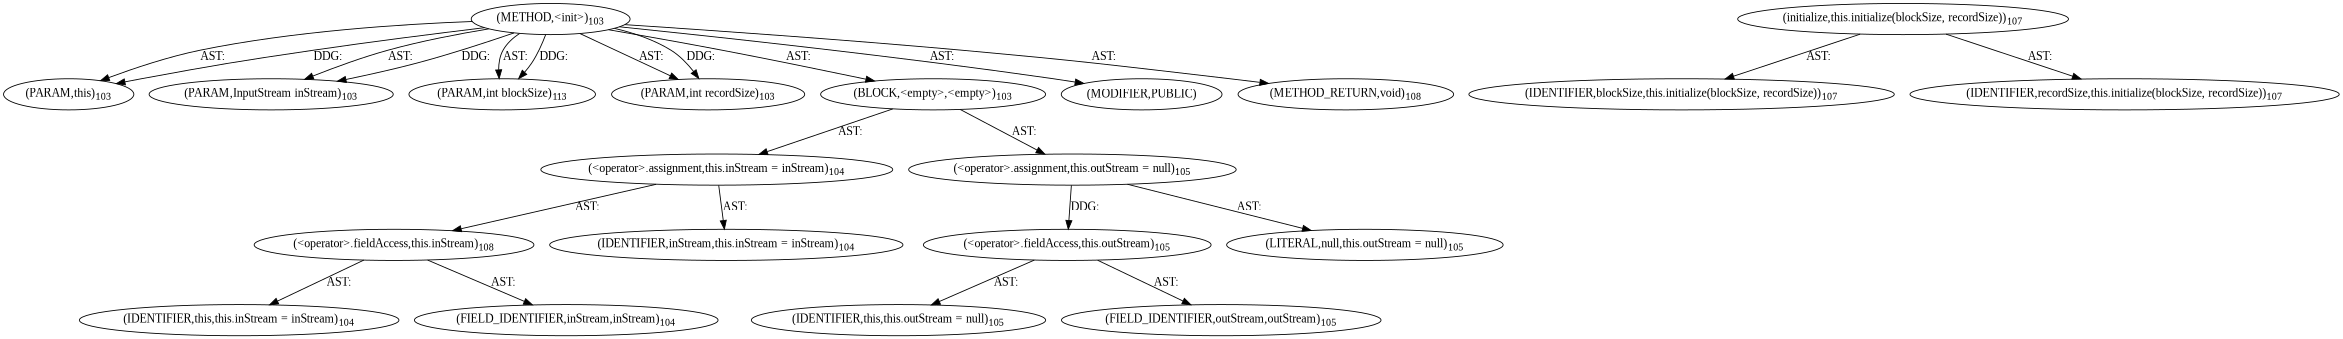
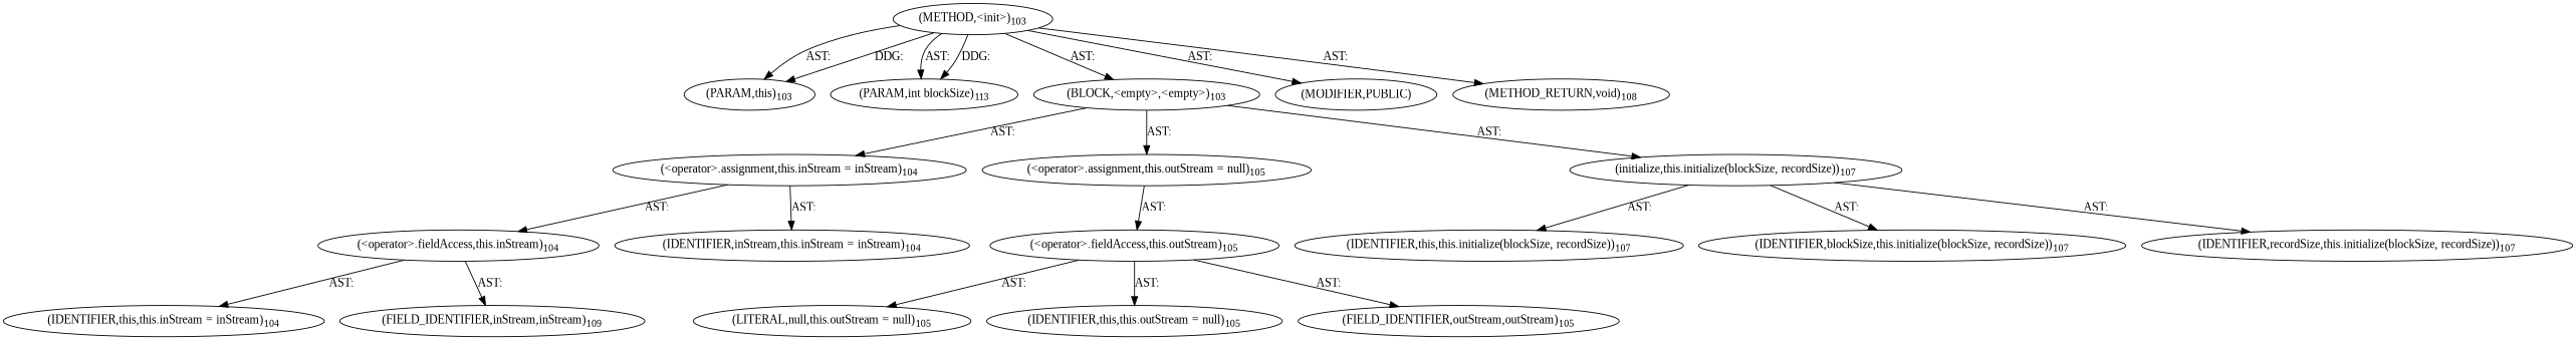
  digraph {
    fontname="Liberation Serif"
    node [fontname="Liberation Serif"]
    edge [fontname="Liberation Serif"]
    n1 [label=<(METHOD,&lt;init&gt;)<SUB>103</SUB>>]
    n2 [label=<(PARAM,this)<SUB>103</SUB>>]
-   n3 [label=<(PARAM,InputStream inStream)<SUB>103</SUB>>]
    n4 [label=<(PARAM,int blockSize)<SUB>113</SUB>>]
-   n5 [label=<(PARAM,int recordSize)<SUB>103</SUB>>]
    n6 [label=<(BLOCK,&lt;empty&gt;,&lt;empty&gt;)<SUB>103</SUB>>]
    n7 [label=<(MODIFIER,PUBLIC)>]
    n8 [label=<(METHOD_RETURN,void)<SUB>108</SUB>>]
    n9 [label=<(&lt;operator&gt;.assignment,this.inStream = inStream)<SUB>104</SUB>>]
    n10 [label=<(&lt;operator&gt;.assignment,this.outStream = null)<SUB>105</SUB>>]
    n11 [label=<(initialize,this.initialize(blockSize, recordSize))<SUB>107</SUB>>]
-   n12 [label=<(&lt;operator&gt;.fieldAccess,this.inStream)<SUB>108</SUB>>]
+   n12 [label=<(&lt;operator&gt;.fieldAccess,this.inStream)<SUB>104</SUB>>]
    n13 [label=<(IDENTIFIER,inStream,this.inStream = inStream)<SUB>104</SUB>>]
    n14 [label=<(&lt;operator&gt;.fieldAccess,this.outStream)<SUB>105</SUB>>]
    n15 [label=<(LITERAL,null,this.outStream = null)<SUB>105</SUB>>]
+   n16 [label=<(IDENTIFIER,this,this.initialize(blockSize, recordSize))<SUB>107</SUB>>]
    n17 [label=<(IDENTIFIER,blockSize,this.initialize(blockSize, recordSize))<SUB>107</SUB>>]
    n18 [label=<(IDENTIFIER,recordSize,this.initialize(blockSize, recordSize))<SUB>107</SUB>>]
    n19 [label=<(IDENTIFIER,this,this.inStream = inStream)<SUB>104</SUB>>]
-   n20 [label=<(FIELD_IDENTIFIER,inStream,inStream)<SUB>104</SUB>>]
+   n20 [label=<(FIELD_IDENTIFIER,inStream,inStream)<SUB>109</SUB>>]
    n21 [label=<(IDENTIFIER,this,this.outStream = null)<SUB>105</SUB>>]
    n22 [label=<(FIELD_IDENTIFIER,outStream,outStream)<SUB>105</SUB>>]
    n1 -> n2 [label="AST: "]
    n1 -> n2 [label="DDG: "]
-   n1 -> n3 [label="AST: "]
-   n1 -> n3 [label="DDG: "]
    n1 -> n4 [label="AST: "]
    n1 -> n4 [label="DDG: "]
-   n1 -> n5 [label="AST: "]
-   n1 -> n5 [label="DDG: "]
    n1 -> n6 [label="AST: "]
    n1 -> n7 [label="AST: "]
    n1 -> n8 [label="AST: "]
    n6 -> n9 [label="AST: "]
    n6 -> n10 [label="AST: "]
+   n6 -> n11 [label="AST: "]
    n9 -> n12 [label="AST: "]
    n9 -> n13 [label="AST: "]
-   n10 -> n14 [label="DDG: "]
-   n10 -> n15 [label="AST: "]
+   n10 -> n14 [label="AST: "]
+   n14 -> n15 [label="AST: "]
+   n11 -> n16 [label="AST: "]
    n11 -> n17 [label="AST: "]
    n11 -> n18 [label="AST: "]
    n12 -> n19 [label="AST: "]
    n12 -> n20 [label="AST: "]
    n14 -> n21 [label="AST: "]
    n14 -> n22 [label="AST: "]
  }
